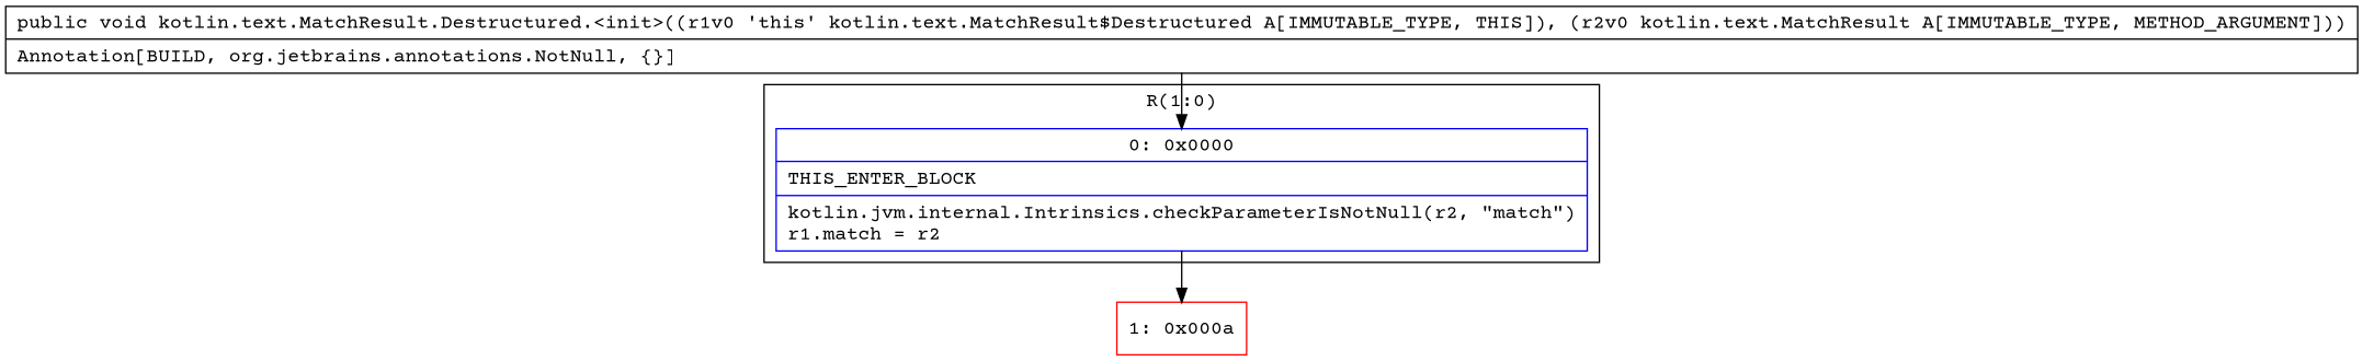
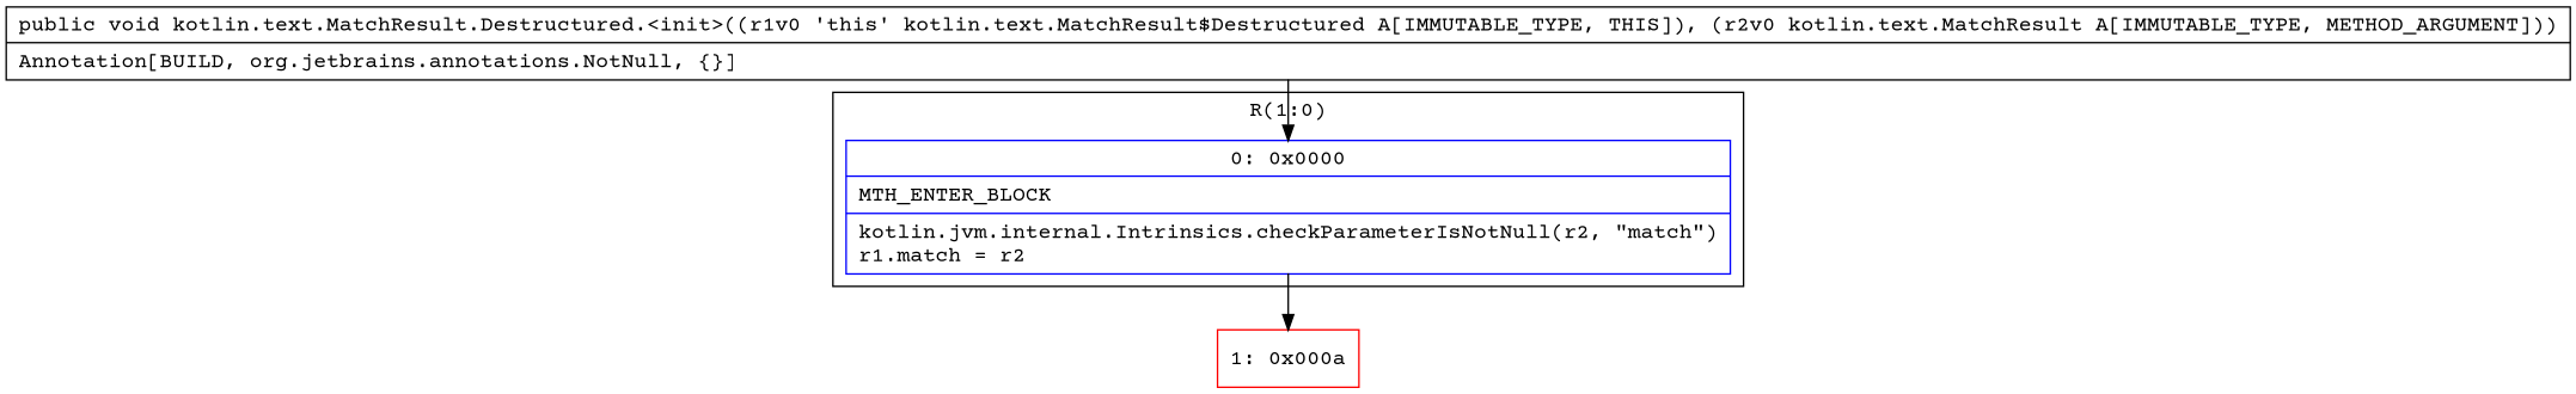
  digraph {
    fontname="Courier Prime"
    node [shape=record fontname="Courier Prime"]
    edge [fontname="Courier Prime"]
-   n1 [color=blue label="{0\:\ 0x0000|THIS_ENTER_BLOCK\l|kotlin.jvm.internal.Intrinsics.checkParameterIsNotNull(r2, \"match\")\lr1.match = r2\l}"]
+   n1 [color=blue label="{0\:\ 0x0000|MTH_ENTER_BLOCK\l|kotlin.jvm.internal.Intrinsics.checkParameterIsNotNull(r2, \"match\")\lr1.match = r2\l}"]
    n2 [color=red label="{1\:\ 0x000a}"]
    n3 [label="{public void kotlin.text.MatchResult.Destructured.\<init\>((r1v0 'this' kotlin.text.MatchResult$Destructured A[IMMUTABLE_TYPE, THIS]), (r2v0 kotlin.text.MatchResult A[IMMUTABLE_TYPE, METHOD_ARGUMENT]))  | Annotation[BUILD, org.jetbrains.annotations.NotNull, \{\}]\l}"]
    subgraph cluster_1 {
      label="R(1:0)"
      n1
    }
    n1 -> n2
    n3 -> n1
  }
